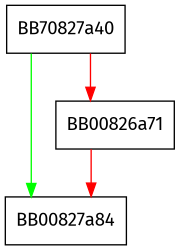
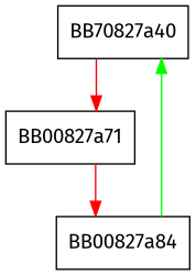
  digraph {
    fontname="Fira Sans"
    splines=ortho
    node [fontname="Fira Sans" shape=box]
    edge [color=red fontname="Fira Sans"]
    n1 [label=BB70827a40]
    BB00827a84
-   BB00827a71 [label=BB00826a71]
-   n1 -> BB00827a84 [color=green]
+   BB00827a71
+   BB00827a84 -> n1 [color=green]
    n1 -> BB00827a71
    BB00827a71 -> BB00827a84
  }
